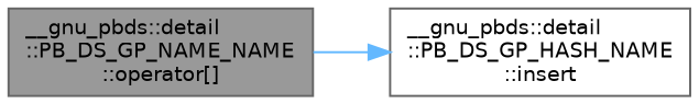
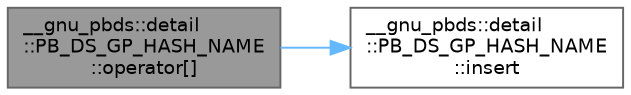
  digraph {
    rankdir=LR
    node [fontname=Helvetica fontsize=10 shape=box style=filled]
-   n1 [color=gray40 fillcolor=grey60 fontcolor=black height=0.2 label="__gnu_pbds::detail\l::PB_DS_GP_NAME_NAME\l::operator[]" width=0.4]
+   n1 [color=gray40 fillcolor=grey60 fontcolor=black height=0.2 label="__gnu_pbds::detail\l::PB_DS_GP_HASH_NAME\l::operator[]" width=0.4]
    n2 [color=grey40 fillcolor=white height=0.2 label="__gnu_pbds::detail\l::PB_DS_GP_HASH_NAME\l::insert" width=0.4]
    n1 -> n2 [color=steelblue1 fontname=Helvetica fontsize=10 labelfontname=Helvetica labelfontsize=10 style=solid]
  }
